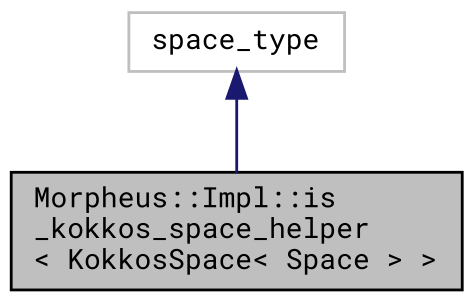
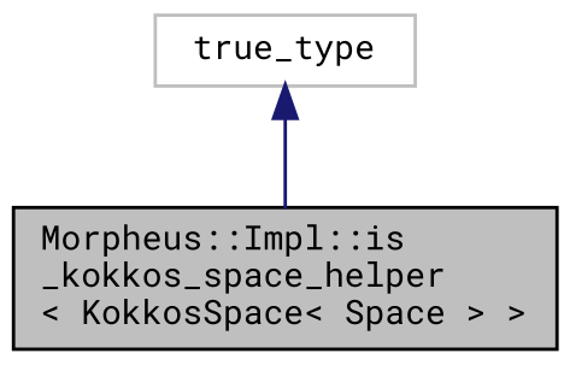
  digraph {
    fontname="Roboto Mono"
    node [fontname="Roboto Mono" fontsize=10 shape=record style=filled]
    n1 [color=black fillcolor=grey75 fontcolor=black height=0.2 label="Morpheus::Impl::is\l_kokkos_space_helper\l\< KokkosSpace\< Space \> \>" width=0.4]
-   n2 [color=grey75 fillcolor=white height=0.2 label=space_type width=0.4]
+   n2 [color=grey75 fillcolor=white height=0.2 label=true_type width=0.4]
    n2 -> n1 [color=midnightblue dir=back fontname="Roboto Mono" fontsize=10 labelfontname=Helvetica labelfontsize=10 style=solid]
  }
